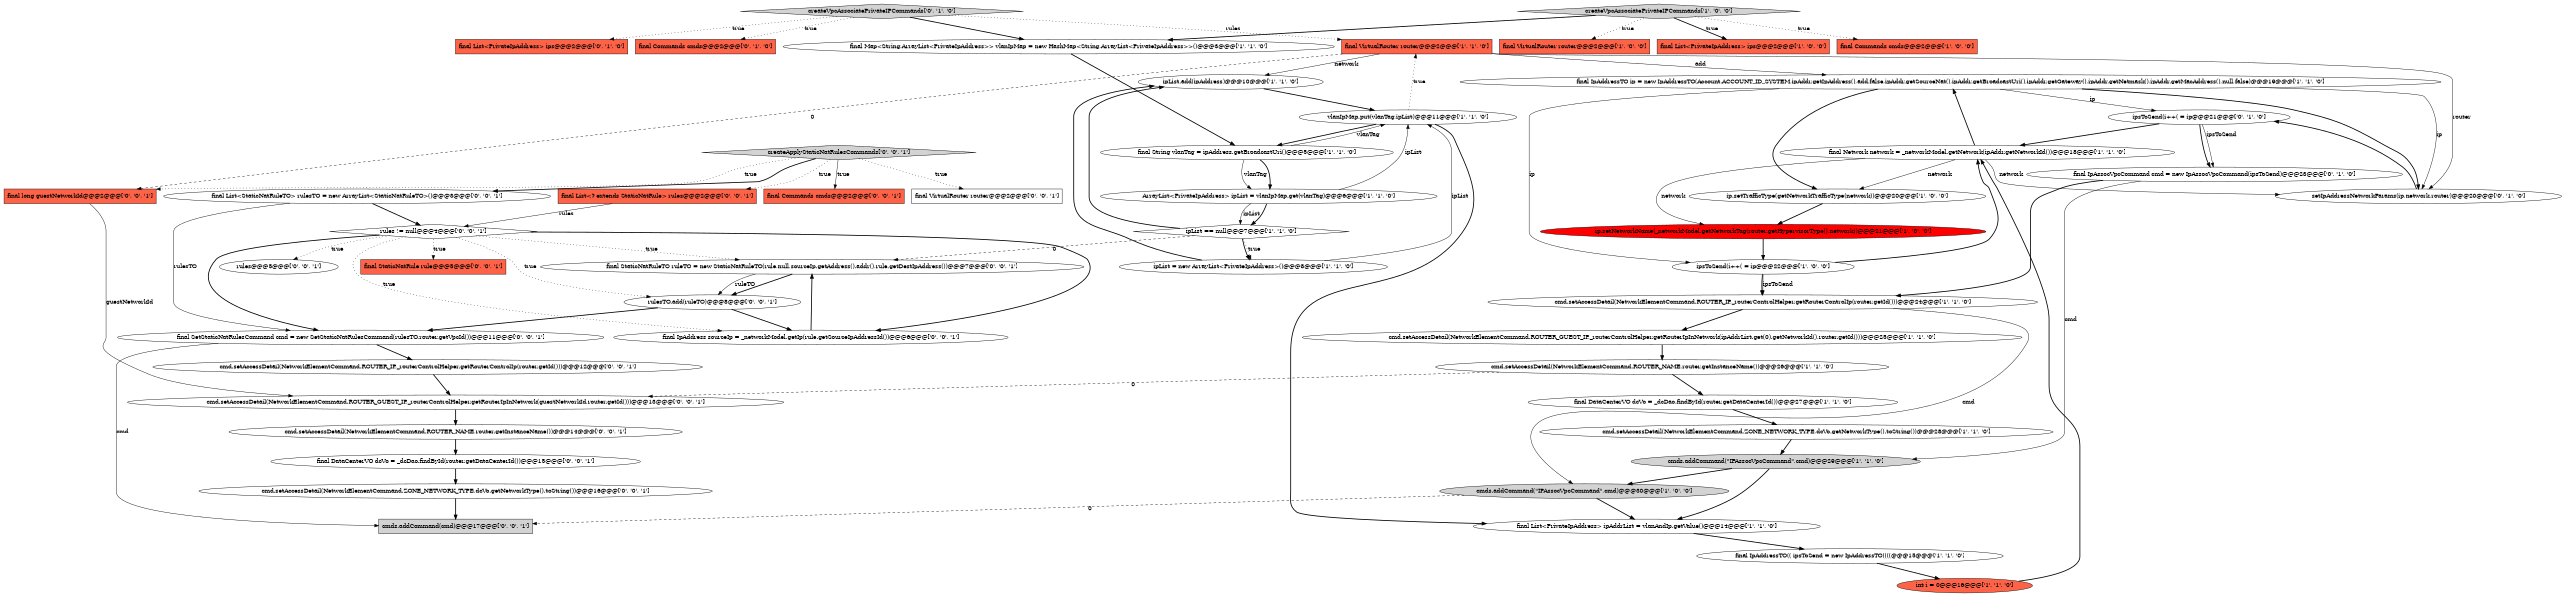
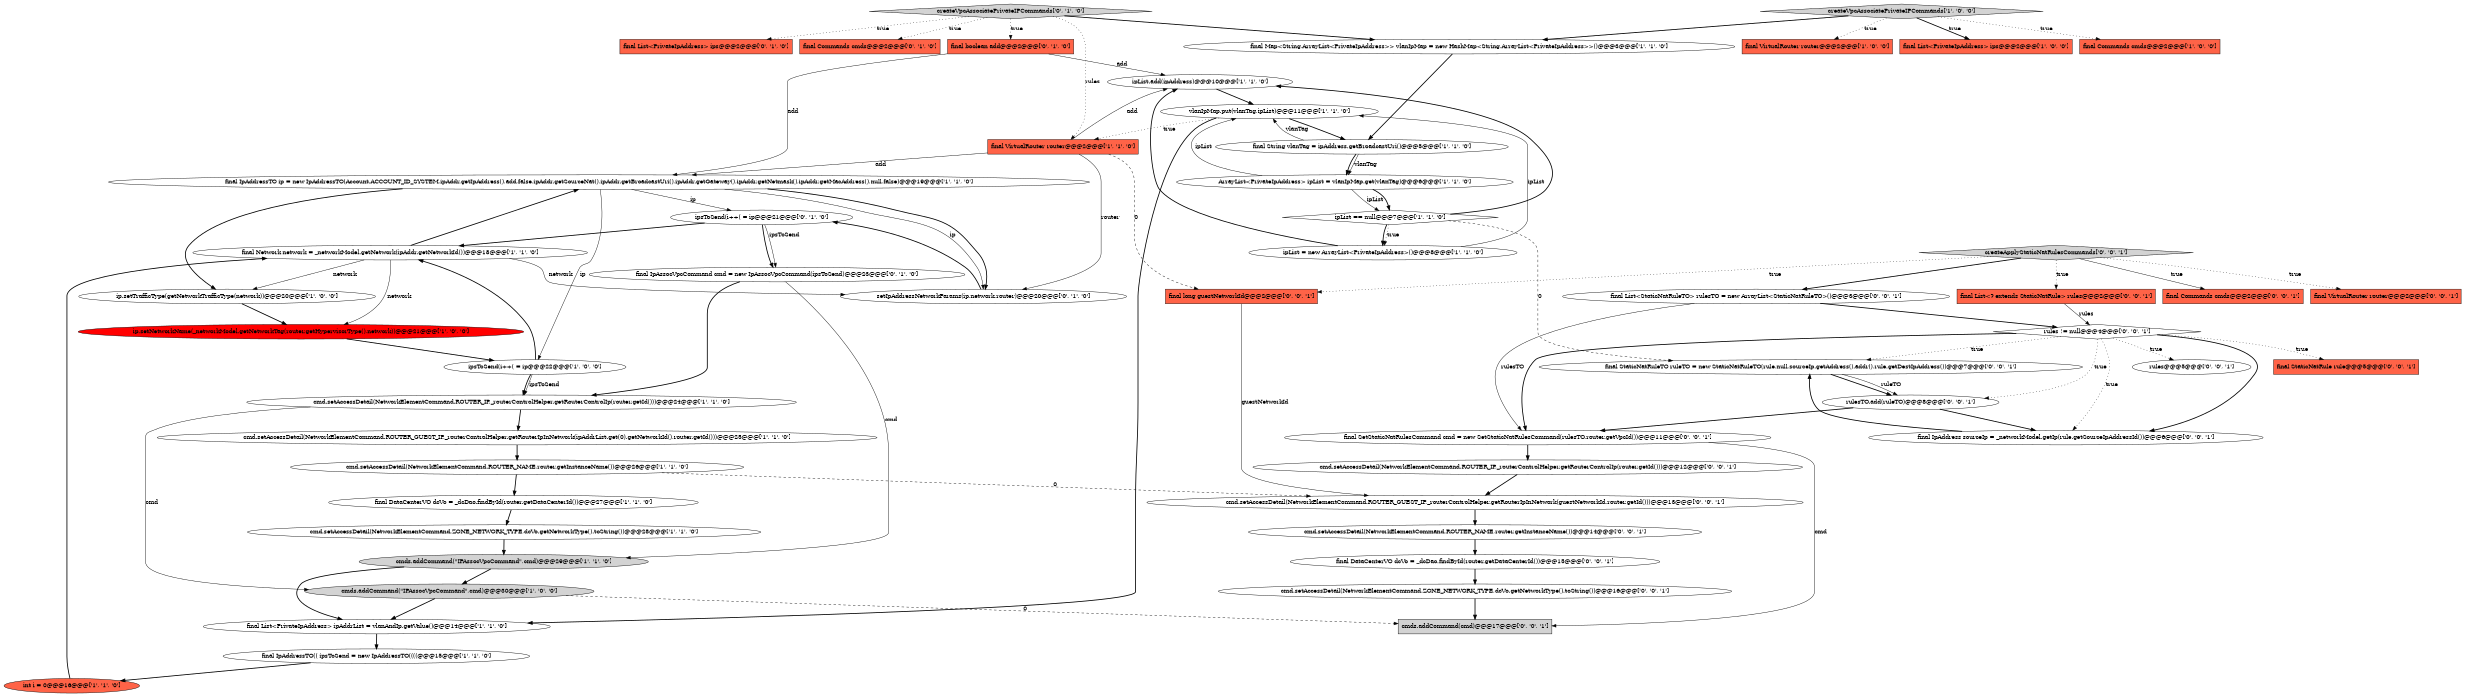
  digraph {
    node [fillcolor=white shape=ellipse style=filled]
    edge [style=bold]
    n1 [fillcolor=tomato label="final Commands cmds@@@2@@@['0', '1', '0']" shape=box]
    n2 [fillcolor=tomato label="final List<? extends StaticNatRule> rules@@@2@@@['0', '0', '1']" shape=box]
    n3 [label="rules != null@@@4@@@['0', '0', '1']" shape=diamond]
    n4 [label="final SetStaticNatRulesCommand cmd = new SetStaticNatRulesCommand(rulesTO,router.getVpcId())@@@11@@@['0', '0', '1']"]
    n5 [label="final StaticNatRuleTO ruleTO = new StaticNatRuleTO(rule,null,sourceIp.getAddress().addr(),rule.getDestIpAddress())@@@7@@@['0', '0', '1']"]
    n6 [fillcolor=tomato label="final StaticNatRule rule@@@5@@@['0', '0', '1']" shape=box]
    n7 [label="rulesTO.add(ruleTO)@@@8@@@['0', '0', '1']"]
    n8 [label="final IpAddress sourceIp = _networkModel.getIp(rule.getSourceIpAddressId())@@@6@@@['0', '0', '1']"]
    n9 [label="rules@@@5@@@['0', '0', '1']"]
    n10 [label="final List<StaticNatRuleTO> rulesTO = new ArrayList<StaticNatRuleTO>()@@@3@@@['0', '0', '1']"]
    n11 [fillcolor=lightgray label="cmds.addCommand(cmd)@@@17@@@['0', '0', '1']" shape=box]
    n12 [label="cmd.setAccessDetail(NetworkElementCommand.ROUTER_IP,_routerControlHelper.getRouterControlIp(router.getId()))@@@12@@@['0', '0', '1']"]
    n13 [label="ipsToSend(i++( = ip@@@21@@@['0', '1', '0']"]
    n14 [label="final Network network = _networkModel.getNetwork(ipAddr.getNetworkId())@@@18@@@['1', '1', '0']"]
    n15 [label="final IpAssocVpcCommand cmd = new IpAssocVpcCommand(ipsToSend)@@@23@@@['0', '1', '0']"]
    n16 [fillcolor=red label="ip.setNetworkName(_networkModel.getNetworkTag(router.getHypervisorType(),network))@@@21@@@['1', '0', '0']"]
    n17 [label="ip.setTrafficType(getNetworkTrafficType(network))@@@20@@@['1', '0', '0']"]
    n18 [label="final IpAddressTO ip = new IpAddressTO(Account.ACCOUNT_ID_SYSTEM,ipAddr.getIpAddress(),add,false,ipAddr.getSourceNat(),ipAddr.getBroadcastUri(),ipAddr.getGateway(),ipAddr.getNetmask(),ipAddr.getMacAddress(),null,false)@@@19@@@['1', '1', '0']"]
    n19 [label="setIpAddressNetworkParams(ip,network,router)@@@20@@@['0', '1', '0']"]
    n20 [fillcolor=lightgray label="cmds.addCommand(\"IPAssocVpcCommand\",cmd)@@@29@@@['1', '1', '0']"]
    n21 [label="cmd.setAccessDetail(NetworkElementCommand.ROUTER_IP,_routerControlHelper.getRouterControlIp(router.getId()))@@@24@@@['1', '1', '0']"]
    n22 [label="ipsToSend(i++( = ip@@@22@@@['1', '0', '0']"]
    n23 [label="cmd.setAccessDetail(NetworkElementCommand.ZONE_NETWORK_TYPE,dcVo.getNetworkType().toString())@@@28@@@['1', '1', '0']"]
    n24 [label="final List<PrivateIpAddress> ipAddrList = vlanAndIp.getValue()@@@14@@@['1', '1', '0']"]
    n25 [fillcolor=lightgray label="cmds.addCommand(\"IPAssocVpcCommand\",cmd)@@@30@@@['1', '0', '0']"]
    n26 [label="cmd.setAccessDetail(NetworkElementCommand.ROUTER_GUEST_IP,_routerControlHelper.getRouterIpInNetwork(ipAddrList.get(0).getNetworkId(),router.getId()))@@@25@@@['1', '1', '0']"]
    n27 [label="cmd.setAccessDetail(NetworkElementCommand.ROUTER_NAME,router.getInstanceName())@@@26@@@['1', '1', '0']"]
    n28 [label="cmd.setAccessDetail(NetworkElementCommand.ROUTER_GUEST_IP,_routerControlHelper.getRouterIpInNetwork(guestNetworkId,router.getId()))@@@13@@@['0', '0', '1']"]
    n29 [label="final DataCenterVO dcVo = _dcDao.findById(router.getDataCenterId())@@@27@@@['1', '1', '0']"]
    n30 [label="cmd.setAccessDetail(NetworkElementCommand.ROUTER_NAME,router.getInstanceName())@@@14@@@['0', '0', '1']"]
+   n31 [fillcolor=tomato label="final boolean add@@@2@@@['0', '1', '0']" shape=box]
    n32 [label="ipList.add(ipAddress)@@@10@@@['1', '1', '0']"]
    n33 [label="vlanIpMap.put(vlanTag,ipList)@@@11@@@['1', '1', '0']"]
    n34 [label="final IpAddressTO(( ipsToSend = new IpAddressTO((((@@@15@@@['1', '1', '0']"]
    n35 [label="final String vlanTag = ipAddress.getBroadcastUri()@@@5@@@['1', '1', '0']"]
    n36 [label="ArrayList<PrivateIpAddress> ipList = vlanIpMap.get(vlanTag)@@@6@@@['1', '1', '0']"]
    n37 [fillcolor=tomato label="final VirtualRouter router@@@2@@@['1', '1', '0']" shape=box]
    n38 [label="ipList == null@@@7@@@['1', '1', '0']" shape=diamond]
    n39 [fillcolor=tomato label="final long guestNetworkId@@@2@@@['0', '0', '1']" shape=box]
    n40 [label="final DataCenterVO dcVo = _dcDao.findById(router.getDataCenterId())@@@15@@@['0', '0', '1']"]
    n41 [label="cmd.setAccessDetail(NetworkElementCommand.ZONE_NETWORK_TYPE,dcVo.getNetworkType().toString())@@@16@@@['0', '0', '1']"]
    n42 [fillcolor=tomato label="int i = 0@@@16@@@['1', '1', '0']"]
    n43 [label="final Map<String,ArrayList<PrivateIpAddress>> vlanIpMap = new HashMap<String,ArrayList<PrivateIpAddress>>()@@@3@@@['1', '1', '0']"]
    n44 [label="ipList = new ArrayList<PrivateIpAddress>()@@@8@@@['1', '1', '0']"]
    n45 [fillcolor=tomato label="final VirtualRouter router@@@2@@@['1', '0', '0']" shape=box]
    n46 [fillcolor=tomato label="final List<PrivateIpAddress> ips@@@2@@@['0', '1', '0']" shape=box]
    n47 [fillcolor=tomato label="final Commands cmds@@@2@@@['0', '0', '1']" shape=box]
-   n48 [label="final VirtualRouter router@@@2@@@['0', '0', '1']" shape=box]
+   n48 [fillcolor=tomato label="final VirtualRouter router@@@2@@@['0', '0', '1']" shape=box]
    n49 [fillcolor=tomato label="final List<PrivateIpAddress> ips@@@2@@@['1', '0', '0']" shape=box]
    n50 [fillcolor=tomato label="final Commands cmds@@@2@@@['1', '0', '0']" shape=box]
    n51 [fillcolor=lightgray label="createApplyStaticNatRulesCommands['0', '0', '1']" shape=diamond]
    n52 [fillcolor=lightgray label="createVpcAssociatePrivateIPCommands['1', '0', '0']" shape=diamond]
    n53 [fillcolor=lightgray label="createVpcAssociatePrivateIPCommands['0', '1', '0']" shape=diamond]
    n2 -> n3 [label=rules style=solid]
    n3 -> n4
    n3 -> n5 [label=true style=dotted]
    n3 -> n6 [label=true style=dotted]
    n3 -> n7 [label=true style=dotted]
    n3 -> n8 [label=true style=dotted]
    n3 -> n8
    n3 -> n9 [label=true style=dotted]
    n4 -> n11 [label=cmd style=solid]
    n4 -> n12
    n5 -> n7
    n5 -> n7 [label=ruleTO style=solid]
    n7 -> n4
    n7 -> n8
    n8 -> n5
    n10 -> n3
    n10 -> n4 [label=rulesTO style=solid]
    n12 -> n28
    n13 -> n14
    n13 -> n15 [label=ipsToSend style=solid]
    n13 -> n15
    n14 -> n16 [label=network style=solid]
    n14 -> n17 [label=network style=solid]
    n14 -> n18
    n14 -> n19 [label=network style=solid]
    n15 -> n20 [label=cmd style=solid]
    n15 -> n21
    n16 -> n22
    n17 -> n16
    n18 -> n13 [label=ip style=solid]
    n18 -> n17
    n18 -> n19 [label=ip style=solid]
    n18 -> n19
    n18 -> n22 [label=ip style=solid]
    n19 -> n13
    n20 -> n24
    n20 -> n25
    n21 -> n25 [label=cmd style=solid]
    n21 -> n26
    n22 -> n14
    n22 -> n21 [label=ipsToSend style=solid]
    n22 -> n21
    n23 -> n20
    n24 -> n34
    n25 -> n11 [label=0 style=dashed]
    n25 -> n24
    n26 -> n27
    n27 -> n28 [label=0 style=dashed]
    n27 -> n29
    n28 -> n30
    n29 -> n23
    n30 -> n40
+   n31 -> n18 [label=add style=solid]
+   n31 -> n32 [label=add style=solid]
    n32 -> n33
    n33 -> n24
    n33 -> n35
    n33 -> n37 [label=true style=dotted]
    n34 -> n42
    n35 -> n33 [label=vlanTag style=solid]
    n35 -> n36 [label=vlanTag style=solid]
    n35 -> n36
    n36 -> n33 [label=ipList style=solid]
    n36 -> n38 [label=ipList style=solid]
    n36 -> n38
    n37 -> n18 [label=add style=solid]
    n37 -> n19 [label=router style=solid]
-   n37 -> n32 [label=network style=solid]
+   n37 -> n32 [label=add style=solid]
    n37 -> n39 [label=0 style=dashed]
    n38 -> n5 [label=0 style=dashed]
    n38 -> n32
    n38 -> n44 [label=true style=dotted]
    n38 -> n44
    n39 -> n28 [label=guestNetworkId style=solid]
    n40 -> n41
    n41 -> n11
    n42 -> n14
    n43 -> n35
    n44 -> n32
    n44 -> n33 [label=ipList style=solid]
    n51 -> n2 [label=true style=dotted]
    n51 -> n10
    n51 -> n39 [label=true style=dotted]
    n51 -> n47 [label=true style=solid]
    n51 -> n48 [label=true style=dotted]
    n52 -> n43
    n52 -> n45 [label=true style=dotted]
    n52 -> n49 [label=true]
    n52 -> n50 [label=true style=dotted]
    n53 -> n1 [label=true style=dotted]
+   n53 -> n31 [label=true style=dotted]
    n53 -> n37 [label=rules style=dotted]
    n53 -> n43
    n53 -> n46 [label=true style=dotted]
  }
